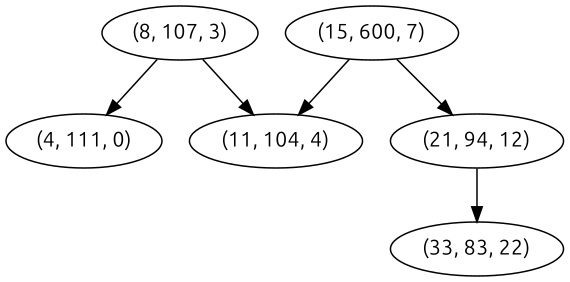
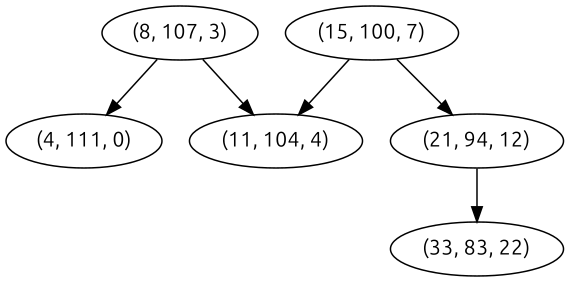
  digraph {
    fontname=Ubuntu
    node [fontname=Ubuntu]
    edge [fontname=Ubuntu]
    "(8, 107, 3)"
    "(4, 111, 0)"
    "(11, 104, 4)"
-   "(15, 100, 7)" [label="(15, 600, 7)"]
+   "(15, 100, 7)"
    "(21, 94, 12)"
    "(33, 83, 22)"
    "(8, 107, 3)" -> "(4, 111, 0)"
    "(8, 107, 3)" -> "(11, 104, 4)"
    "(15, 100, 7)" -> "(11, 104, 4)"
    "(15, 100, 7)" -> "(21, 94, 12)"
    "(21, 94, 12)" -> "(33, 83, 22)"
  }
